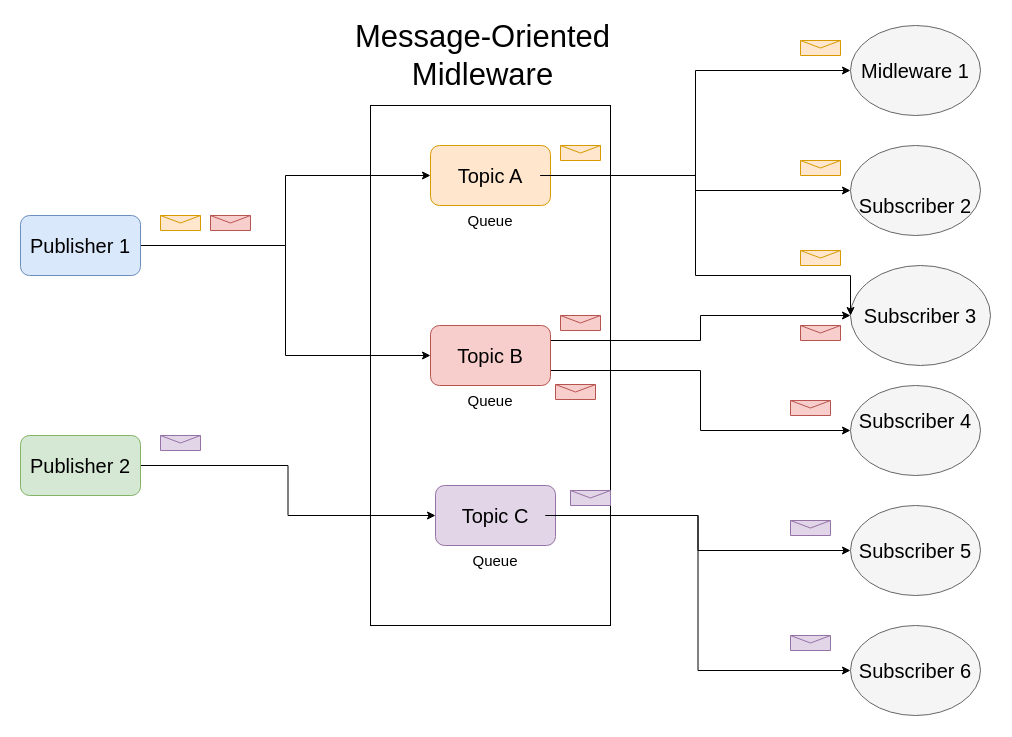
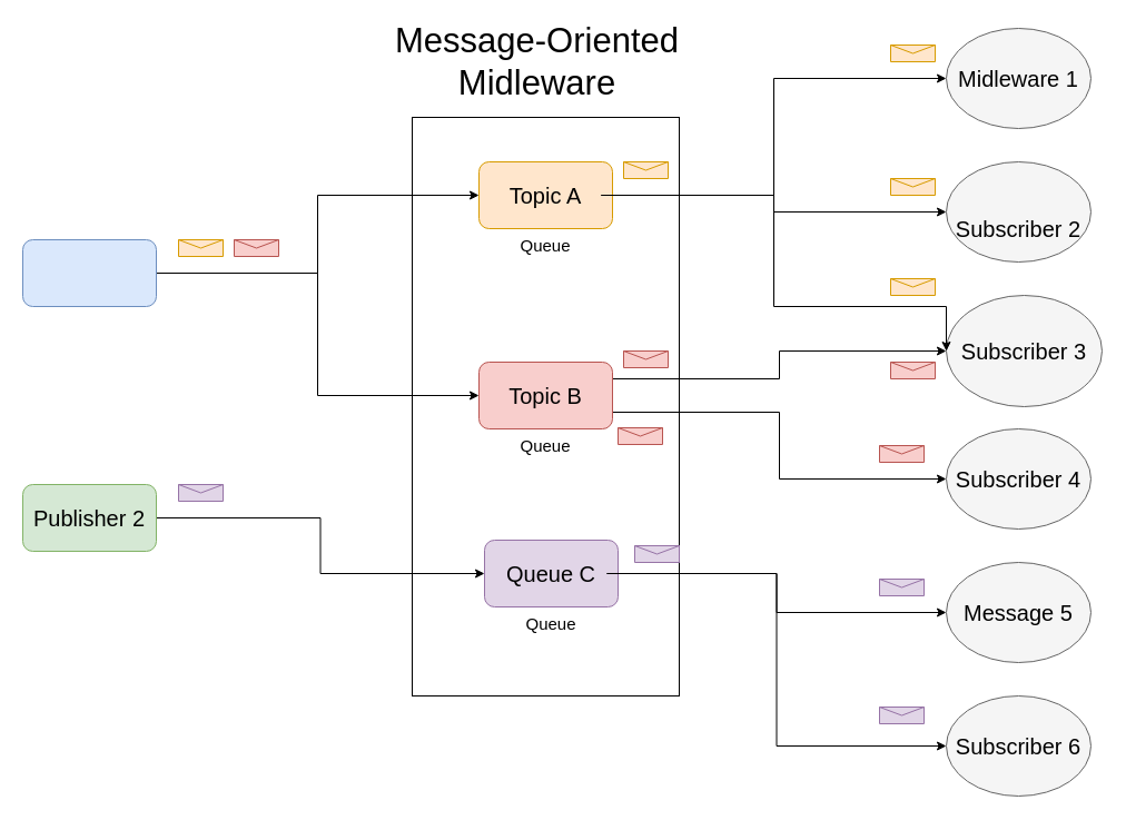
  <mxCell id="0" />
  <mxCell id="1" parent="0" />
  <mxCell id="2" style="edgeStyle=orthogonalEdgeStyle;rounded=0;orthogonalLoop=1;jettySize=auto;html=1;exitX=1;exitY=0.5;exitDx=0;exitDy=0;entryX=0;entryY=0.5;entryDx=0;entryDy=0;" parent="1" source="4" target="14" edge="1"><mxGeometry relative="1" as="geometry" /></mxCell>
  <mxCell id="3" style="edgeStyle=orthogonalEdgeStyle;rounded=0;orthogonalLoop=1;jettySize=auto;html=1;exitX=1;exitY=0.5;exitDx=0;exitDy=0;entryX=0;entryY=0.5;entryDx=0;entryDy=0;" parent="1" source="4" target="17" edge="1"><mxGeometry relative="1" as="geometry" /></mxCell>
  <mxCell id="4" value="" style="rounded=1;whiteSpace=wrap;html=1;fillColor=#dae8fc;strokeColor=#6c8ebf;" parent="1" vertex="1"><mxGeometry x="20" y="215" width="120" height="60" as="geometry" /></mxCell>
  <mxCell id="5" style="edgeStyle=orthogonalEdgeStyle;rounded=0;orthogonalLoop=1;jettySize=auto;html=1;exitX=1;exitY=0.5;exitDx=0;exitDy=0;entryX=0;entryY=0.5;entryDx=0;entryDy=0;" parent="1" source="6" target="18" edge="1"><mxGeometry relative="1" as="geometry" /></mxCell>
  <mxCell id="6" value="" style="rounded=1;whiteSpace=wrap;html=1;fillColor=#d5e8d4;strokeColor=#82b366;" parent="1" vertex="1"><mxGeometry x="20" y="435" width="120" height="60" as="geometry" /></mxCell>
  <mxCell id="7" value="" style="whiteSpace=wrap;html=1;fillColor=none;fontStyle=1" parent="1" vertex="1"><mxGeometry x="370" y="105" width="240" height="520" as="geometry" /></mxCell>
  <mxCell id="8" value="" style="ellipse;whiteSpace=wrap;html=1;fillColor=#f5f5f5;fontColor=#333333;strokeColor=#666666;" parent="1" vertex="1"><mxGeometry x="850" y="25" width="130" height="90" as="geometry" /></mxCell>
  <mxCell id="9" value="" style="ellipse;whiteSpace=wrap;html=1;fillColor=#f5f5f5;fontColor=#333333;strokeColor=#666666;" parent="1" vertex="1"><mxGeometry x="850" y="145" width="130" height="90" as="geometry" /></mxCell>
  <mxCell id="10" value="" style="ellipse;whiteSpace=wrap;html=1;fillColor=#f5f5f5;fontColor=#333333;strokeColor=#666666;" parent="1" vertex="1"><mxGeometry x="850" y="265" width="140" height="100" as="geometry" /></mxCell>
  <mxCell id="11" value="" style="ellipse;whiteSpace=wrap;html=1;fillColor=#f5f5f5;fontColor=#333333;strokeColor=#666666;" parent="1" vertex="1"><mxGeometry x="850" y="385" width="130" height="90" as="geometry" /></mxCell>
  <mxCell id="12" value="" style="ellipse;whiteSpace=wrap;html=1;fillColor=#f5f5f5;fontColor=#333333;strokeColor=#666666;" parent="1" vertex="1"><mxGeometry x="850" y="505" width="130" height="90" as="geometry" /></mxCell>
  <mxCell id="13" value="" style="ellipse;whiteSpace=wrap;html=1;fillColor=#f5f5f5;fontColor=#333333;strokeColor=#666666;" parent="1" vertex="1"><mxGeometry x="850" y="625" width="130" height="90" as="geometry" /></mxCell>
  <mxCell id="14" value="" style="rounded=1;whiteSpace=wrap;html=1;fillColor=#ffe6cc;strokeColor=#d79b00;" parent="1" vertex="1"><mxGeometry x="430" y="145" width="120" height="60" as="geometry" /></mxCell>
  <mxCell id="15" style="edgeStyle=orthogonalEdgeStyle;rounded=0;orthogonalLoop=1;jettySize=auto;html=1;exitX=1;exitY=0.75;exitDx=0;exitDy=0;entryX=0;entryY=0.5;entryDx=0;entryDy=0;fontSize=31;" parent="1" source="17" target="11" edge="1"><mxGeometry relative="1" as="geometry" /></mxCell>
  <mxCell id="16" style="edgeStyle=orthogonalEdgeStyle;rounded=0;orthogonalLoop=1;jettySize=auto;html=1;exitX=1;exitY=0.25;exitDx=0;exitDy=0;entryX=0;entryY=0.5;entryDx=0;entryDy=0;fontSize=31;" parent="1" source="17" target="10" edge="1"><mxGeometry relative="1" as="geometry" /></mxCell>
  <mxCell id="17" value="" style="rounded=1;whiteSpace=wrap;html=1;fillColor=#f8cecc;strokeColor=#b85450;" parent="1" vertex="1"><mxGeometry x="430" y="325" width="120" height="60" as="geometry" /></mxCell>
  <mxCell id="18" value="" style="rounded=1;whiteSpace=wrap;html=1;fillColor=#e1d5e7;strokeColor=#9673a6;" parent="1" vertex="1"><mxGeometry x="435" y="485" width="120" height="60" as="geometry" /></mxCell>
  <mxCell id="19" style="edgeStyle=orthogonalEdgeStyle;rounded=0;orthogonalLoop=1;jettySize=auto;html=1;exitX=1;exitY=0.5;exitDx=0;exitDy=0;entryX=0;entryY=0.5;entryDx=0;entryDy=0;fontSize=20;" parent="1" source="22" target="8" edge="1"><mxGeometry relative="1" as="geometry" /></mxCell>
  <mxCell id="20" style="edgeStyle=orthogonalEdgeStyle;rounded=0;orthogonalLoop=1;jettySize=auto;html=1;exitX=1;exitY=0.5;exitDx=0;exitDy=0;entryX=0;entryY=0.5;entryDx=0;entryDy=0;fontSize=20;" parent="1" source="22" target="9" edge="1"><mxGeometry relative="1" as="geometry" /></mxCell>
  <mxCell id="21" style="edgeStyle=orthogonalEdgeStyle;rounded=0;orthogonalLoop=1;jettySize=auto;html=1;exitX=1;exitY=0.5;exitDx=0;exitDy=0;entryX=0;entryY=0.5;entryDx=0;entryDy=0;fontSize=20;" parent="1" source="22" target="10" edge="1"><mxGeometry relative="1" as="geometry"><Array as="points"><mxPoint x="695" y="175" /><mxPoint x="695" y="275" /><mxPoint x="850" y="275" /></Array></mxGeometry></mxCell>
  <mxCell id="22" value="&lt;font style=&quot;font-size: 20px&quot;&gt;Topic A&lt;/font&gt;" style="text;html=1;strokeColor=none;fillColor=none;align=center;verticalAlign=middle;whiteSpace=wrap;rounded=0;" parent="1" vertex="1"><mxGeometry x="440" y="160" width="100" height="30" as="geometry" /></mxCell>
  <mxCell id="23" value="&lt;font style=&quot;font-size: 20px&quot;&gt;Topic B&lt;/font&gt;" style="text;html=1;strokeColor=none;fillColor=none;align=center;verticalAlign=middle;whiteSpace=wrap;rounded=0;" parent="1" vertex="1"><mxGeometry x="440" y="340" width="100" height="30" as="geometry" /></mxCell>
  <mxCell id="24" style="edgeStyle=orthogonalEdgeStyle;rounded=0;orthogonalLoop=1;jettySize=auto;html=1;exitX=1;exitY=0.5;exitDx=0;exitDy=0;entryX=0;entryY=0.5;entryDx=0;entryDy=0;fontSize=31;" parent="1" source="26" target="13" edge="1"><mxGeometry relative="1" as="geometry" /></mxCell>
  <mxCell id="25" style="edgeStyle=orthogonalEdgeStyle;rounded=0;orthogonalLoop=1;jettySize=auto;html=1;exitX=1;exitY=0.5;exitDx=0;exitDy=0;entryX=0;entryY=0.5;entryDx=0;entryDy=0;fontSize=31;" parent="1" source="26" target="12" edge="1"><mxGeometry relative="1" as="geometry" /></mxCell>
- <mxCell id="26" value="&lt;font style=&quot;font-size: 20px&quot;&gt;Topic C&lt;/font&gt;" style="text;html=1;strokeColor=none;fillColor=none;align=center;verticalAlign=middle;whiteSpace=wrap;rounded=0;" parent="1" vertex="1"><mxGeometry x="445" y="500" width="100" height="30" as="geometry" /></mxCell>
- <mxCell id="27" value="&lt;font style=&quot;font-size: 20px&quot;&gt;Publisher 1&lt;/font&gt;" style="text;html=1;strokeColor=none;fillColor=none;align=center;verticalAlign=middle;whiteSpace=wrap;rounded=0;" parent="1" vertex="1"><mxGeometry x="20" y="230" width="120" height="30" as="geometry" /></mxCell>
+ <mxCell id="26" value="&lt;font style=&quot;font-size: 20px&quot;&gt;Queue C&lt;/font&gt;" style="text;html=1;strokeColor=none;fillColor=none;align=center;verticalAlign=middle;whiteSpace=wrap;rounded=0;" parent="1" vertex="1"><mxGeometry x="445" y="500" width="100" height="30" as="geometry" /></mxCell>
  <mxCell id="28" value="&lt;font style=&quot;font-size: 20px&quot;&gt;Publisher 2&lt;br&gt;&lt;/font&gt;" style="text;html=1;strokeColor=none;fillColor=none;align=center;verticalAlign=middle;whiteSpace=wrap;rounded=0;" parent="1" vertex="1"><mxGeometry x="20" y="450" width="120" height="30" as="geometry" /></mxCell>
  <mxCell id="29" value="&lt;font style=&quot;font-size: 20px&quot;&gt;Midleware 1&lt;/font&gt;" style="text;html=1;strokeColor=none;fillColor=none;align=center;verticalAlign=middle;whiteSpace=wrap;rounded=0;" parent="1" vertex="1"><mxGeometry x="855" y="55" width="120" height="30" as="geometry" /></mxCell>
  <mxCell id="30" value="&lt;font style=&quot;font-size: 20px&quot;&gt;Subscriber 2&lt;/font&gt;" style="text;html=1;strokeColor=none;fillColor=none;align=center;verticalAlign=middle;whiteSpace=wrap;rounded=0;" parent="1" vertex="1"><mxGeometry x="855" y="190" width="120" height="30" as="geometry" /></mxCell>
  <mxCell id="31" value="&lt;font style=&quot;font-size: 20px&quot;&gt;Subscriber 3&lt;/font&gt;" style="text;html=1;strokeColor=none;fillColor=none;align=center;verticalAlign=middle;whiteSpace=wrap;rounded=0;" parent="1" vertex="1"><mxGeometry x="860" y="300" width="120" height="30" as="geometry" /></mxCell>
- <mxCell id="32" value="&lt;font style=&quot;font-size: 20px&quot;&gt;Subscriber 4&lt;/font&gt;" style="text;html=1;strokeColor=none;fillColor=none;align=center;verticalAlign=middle;whiteSpace=wrap;rounded=0;" parent="1" vertex="1"><mxGeometry x="855" y="405" width="120" height="30" as="geometry" /></mxCell>
- <mxCell id="33" value="&lt;font style=&quot;font-size: 20px&quot;&gt;Subscriber 5&lt;/font&gt;" style="text;html=1;strokeColor=none;fillColor=none;align=center;verticalAlign=middle;whiteSpace=wrap;rounded=0;" parent="1" vertex="1"><mxGeometry x="855" y="535" width="120" height="30" as="geometry" /></mxCell>
+ <mxCell id="32" value="&lt;font style=&quot;font-size: 20px&quot;&gt;Subscriber 4&lt;/font&gt;" style="text;html=1;strokeColor=none;fillColor=none;align=center;verticalAlign=middle;whiteSpace=wrap;rounded=0;" parent="1" vertex="1"><mxGeometry x="855" y="415" width="120" height="30" as="geometry" /></mxCell>
+ <mxCell id="33" value="&lt;font style=&quot;font-size: 20px&quot;&gt;Message 5&lt;/font&gt;" style="text;html=1;strokeColor=none;fillColor=none;align=center;verticalAlign=middle;whiteSpace=wrap;rounded=0;" parent="1" vertex="1"><mxGeometry x="855" y="535" width="120" height="30" as="geometry" /></mxCell>
  <mxCell id="34" value="&lt;font style=&quot;font-size: 20px&quot;&gt;Subscriber 6&lt;/font&gt;" style="text;html=1;strokeColor=none;fillColor=none;align=center;verticalAlign=middle;whiteSpace=wrap;rounded=0;" parent="1" vertex="1"><mxGeometry x="855" y="655" width="120" height="30" as="geometry" /></mxCell>
  <mxCell id="35" value="Queue" style="text;html=1;strokeColor=none;fillColor=none;align=center;verticalAlign=middle;whiteSpace=wrap;rounded=0;fontSize=15;" parent="1" vertex="1"><mxGeometry x="460" y="205" width="60" height="30" as="geometry" /></mxCell>
  <mxCell id="36" value="Queue" style="text;html=1;strokeColor=none;fillColor=none;align=center;verticalAlign=middle;whiteSpace=wrap;rounded=0;fontSize=15;" parent="1" vertex="1"><mxGeometry x="460" y="385" width="60" height="30" as="geometry" /></mxCell>
  <mxCell id="37" value="Queue" style="text;html=1;strokeColor=none;fillColor=none;align=center;verticalAlign=middle;whiteSpace=wrap;rounded=0;fontSize=15;" parent="1" vertex="1"><mxGeometry x="465" y="545" width="60" height="30" as="geometry" /></mxCell>
  <mxCell id="38" value="&lt;span style=&quot;font-size: 31px;&quot;&gt;Message-Oriented Midleware&lt;/span&gt;" style="text;html=1;strokeColor=none;fillColor=none;align=center;verticalAlign=middle;whiteSpace=wrap;rounded=0;fontSize=31;" parent="1" vertex="1"><mxGeometry x="345" y="20" width="275" height="70" as="geometry" /></mxCell>
  <mxCell id="39" value="" style="shape=message;html=1;whiteSpace=wrap;html=1;outlineConnect=0;fontSize=31;fillColor=#ffe6cc;strokeColor=#d79b00;" parent="1" vertex="1"><mxGeometry x="160" y="215" width="40" height="15" as="geometry" /></mxCell>
  <mxCell id="40" value="" style="shape=message;html=1;whiteSpace=wrap;html=1;outlineConnect=0;fontSize=31;fillColor=#e1d5e7;strokeColor=#9673a6;" parent="1" vertex="1"><mxGeometry x="160" y="435" width="40" height="15" as="geometry" /></mxCell>
  <mxCell id="41" value="" style="shape=message;html=1;whiteSpace=wrap;html=1;outlineConnect=0;fontSize=31;fillColor=#e1d5e7;strokeColor=#9673a6;" parent="1" vertex="1"><mxGeometry x="570" y="490" width="40" height="15" as="geometry" /></mxCell>
  <mxCell id="42" value="" style="shape=message;html=1;whiteSpace=wrap;html=1;outlineConnect=0;fontSize=31;fillColor=#e1d5e7;strokeColor=#9673a6;" parent="1" vertex="1"><mxGeometry x="790" y="520" width="40" height="15" as="geometry" /></mxCell>
  <mxCell id="43" value="" style="shape=message;html=1;whiteSpace=wrap;html=1;outlineConnect=0;fontSize=31;fillColor=#e1d5e7;strokeColor=#9673a6;" parent="1" vertex="1"><mxGeometry x="790" y="635" width="40" height="15" as="geometry" /></mxCell>
  <mxCell id="44" value="" style="shape=message;html=1;whiteSpace=wrap;html=1;outlineConnect=0;fontSize=31;fillColor=#f8cecc;strokeColor=#b85450;" parent="1" vertex="1"><mxGeometry x="790" y="400" width="40" height="15" as="geometry" /></mxCell>
  <mxCell id="45" value="" style="shape=message;html=1;whiteSpace=wrap;html=1;outlineConnect=0;fontSize=31;fillColor=#ffe6cc;strokeColor=#d79b00;" parent="1" vertex="1"><mxGeometry x="800" y="250" width="40" height="15" as="geometry" /></mxCell>
  <mxCell id="46" value="" style="shape=message;html=1;whiteSpace=wrap;html=1;outlineConnect=0;fontSize=31;fillColor=#ffe6cc;strokeColor=#d79b00;" parent="1" vertex="1"><mxGeometry x="800" y="160" width="40" height="15" as="geometry" /></mxCell>
  <mxCell id="47" value="" style="shape=message;html=1;whiteSpace=wrap;html=1;outlineConnect=0;fontSize=31;fillColor=#ffe6cc;strokeColor=#d79b00;" parent="1" vertex="1"><mxGeometry x="800" y="40" width="40" height="15" as="geometry" /></mxCell>
  <mxCell id="48" value="" style="shape=message;html=1;whiteSpace=wrap;html=1;outlineConnect=0;fontSize=31;fillColor=#ffe6cc;strokeColor=#d79b00;" parent="1" vertex="1"><mxGeometry x="560" y="145" width="40" height="15" as="geometry" /></mxCell>
  <mxCell id="49" value="" style="shape=message;html=1;whiteSpace=wrap;html=1;outlineConnect=0;fontSize=31;fillColor=#f8cecc;strokeColor=#b85450;" parent="1" vertex="1"><mxGeometry x="560" y="315" width="40" height="15" as="geometry" /></mxCell>
  <mxCell id="50" value="" style="shape=message;html=1;whiteSpace=wrap;html=1;outlineConnect=0;fontSize=31;fillColor=#f8cecc;strokeColor=#b85450;" parent="1" vertex="1"><mxGeometry x="555" y="384" width="40" height="15" as="geometry" /></mxCell>
  <mxCell id="51" value="" style="shape=message;html=1;whiteSpace=wrap;html=1;outlineConnect=0;fontSize=31;fillColor=#f8cecc;strokeColor=#b85450;" parent="1" vertex="1"><mxGeometry x="210" y="215" width="40" height="15" as="geometry" /></mxCell>
  <mxCell id="52" value="" style="shape=message;html=1;whiteSpace=wrap;html=1;outlineConnect=0;fontSize=31;fillColor=#f8cecc;strokeColor=#b85450;" parent="1" vertex="1"><mxGeometry x="800" y="325" width="40" height="15" as="geometry" /></mxCell>
